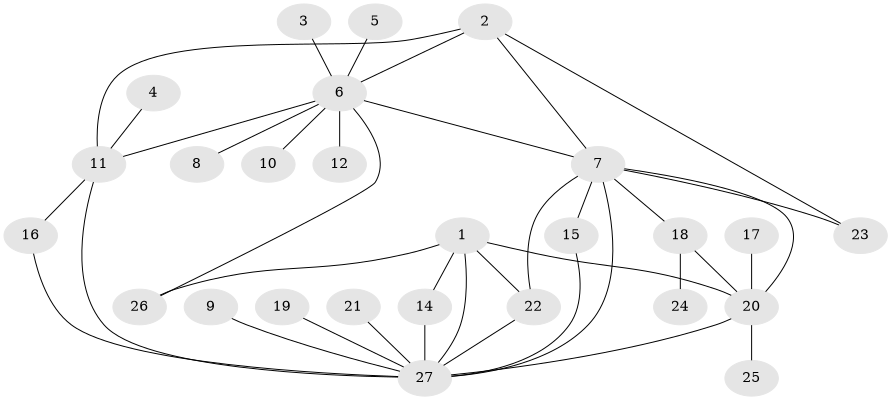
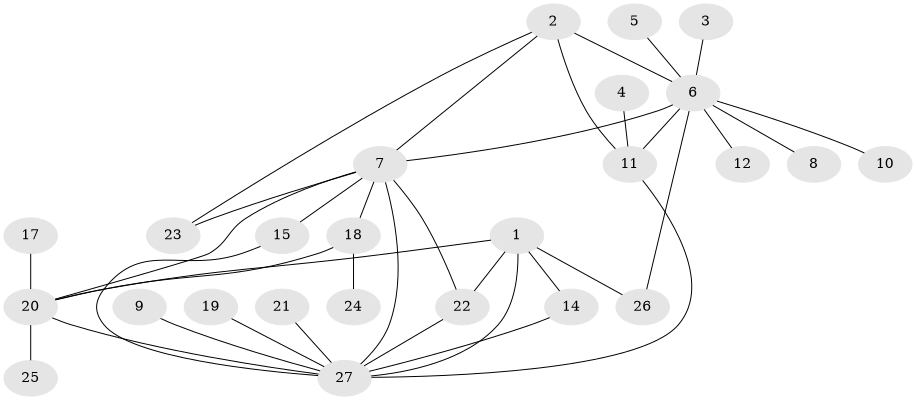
  graph {
    node [color=gray90 style=filled]
    edge [weight=1.0]
    1
    14
    20
    22
    27
    26
    11
-   16
    25
    2
    6
    7
    23
    8
    10
    12
    15
    18
    3
    4
    5
    24
    9
    17
    19
    21
    1 -- 14
    1 -- 20
    1 -- 22
    1 -- 27
    1 -- 26
    14 -- 27
    20 -- 27
    20 -- 25
    22 -- 27
    11 -- 27
-   11 -- 16
-   16 -- 27
    2 -- 11
    2 -- 6
    2 -- 7
    2 -- 23
    6 -- 26
    6 -- 11
    6 -- 7
    6 -- 8
    6 -- 10
    6 -- 12
    7 -- 20
    7 -- 22
    7 -- 27
    7 -- 23
    7 -- 15
    7 -- 18
    15 -- 27
    18 -- 20
    18 -- 24
    3 -- 6
    4 -- 11
    5 -- 6
    9 -- 27
    17 -- 20
    19 -- 27
    21 -- 27
  }
